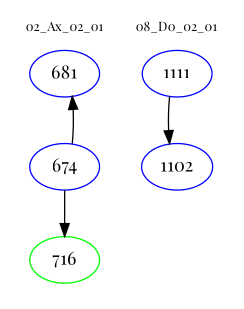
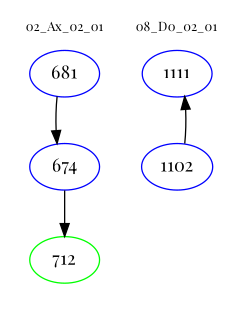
  digraph {
    fontname="Playfair Display"
    node [color=blue fontname="Playfair Display"]
    edge [color=black fontname="Playfair Display"]
    n1 [label=681]
    n2 [label=674]
-   n3 [color=green label=716]
+   n3 [color=green label=712]
    n4 [label=1111]
    n5 [label=1102]
    subgraph cluster_1 {
      color=white
      fontsize=10
      label="02_Ax_02_01"
      n1
      n2
      n3
    }
    subgraph cluster_2 {
      color=white
      fontsize=10
      label="08_D0_02_01"
      n4
      n5
    }
-   n2 -> n1
+   n1 -> n2
    n2 -> n3
-   n4 -> n5
+   n5 -> n4
  }
